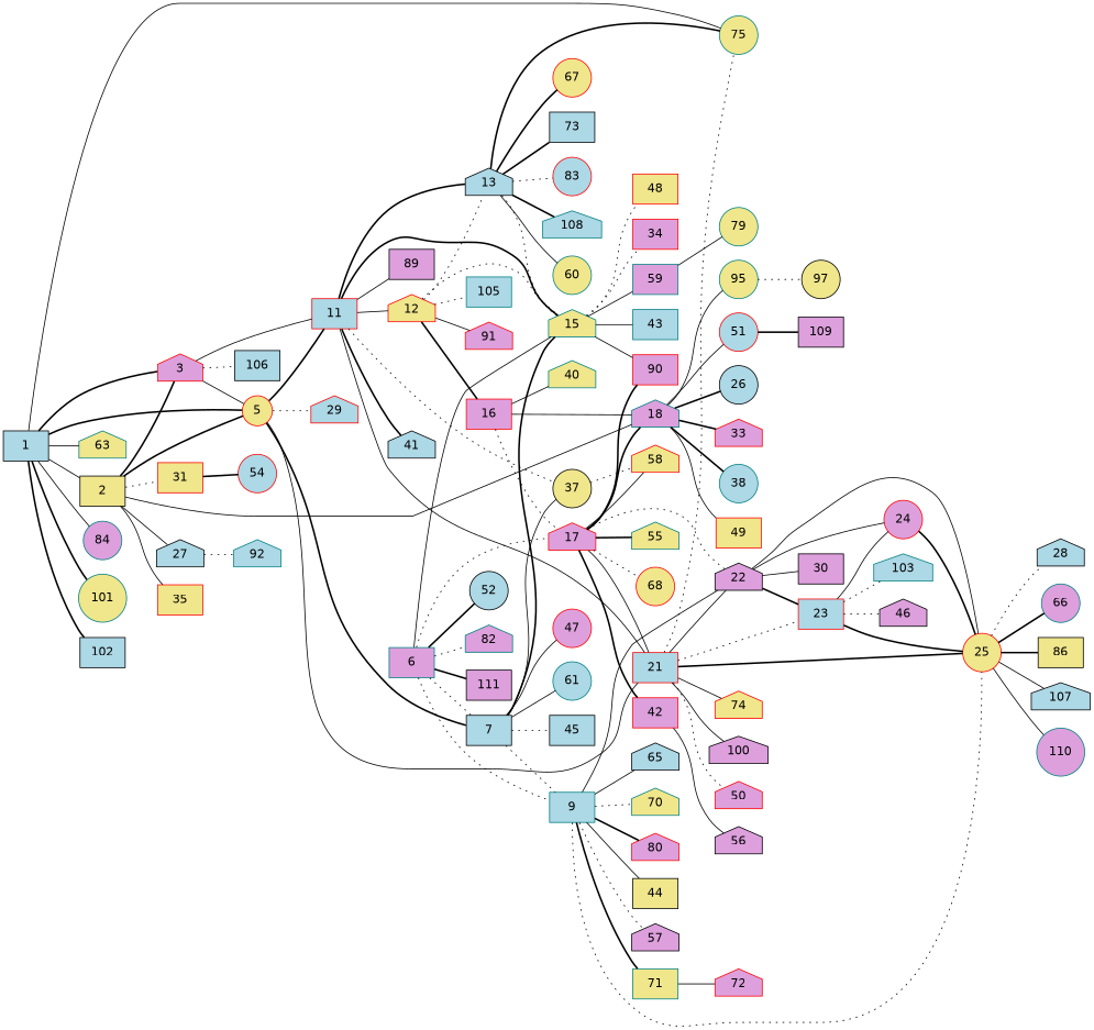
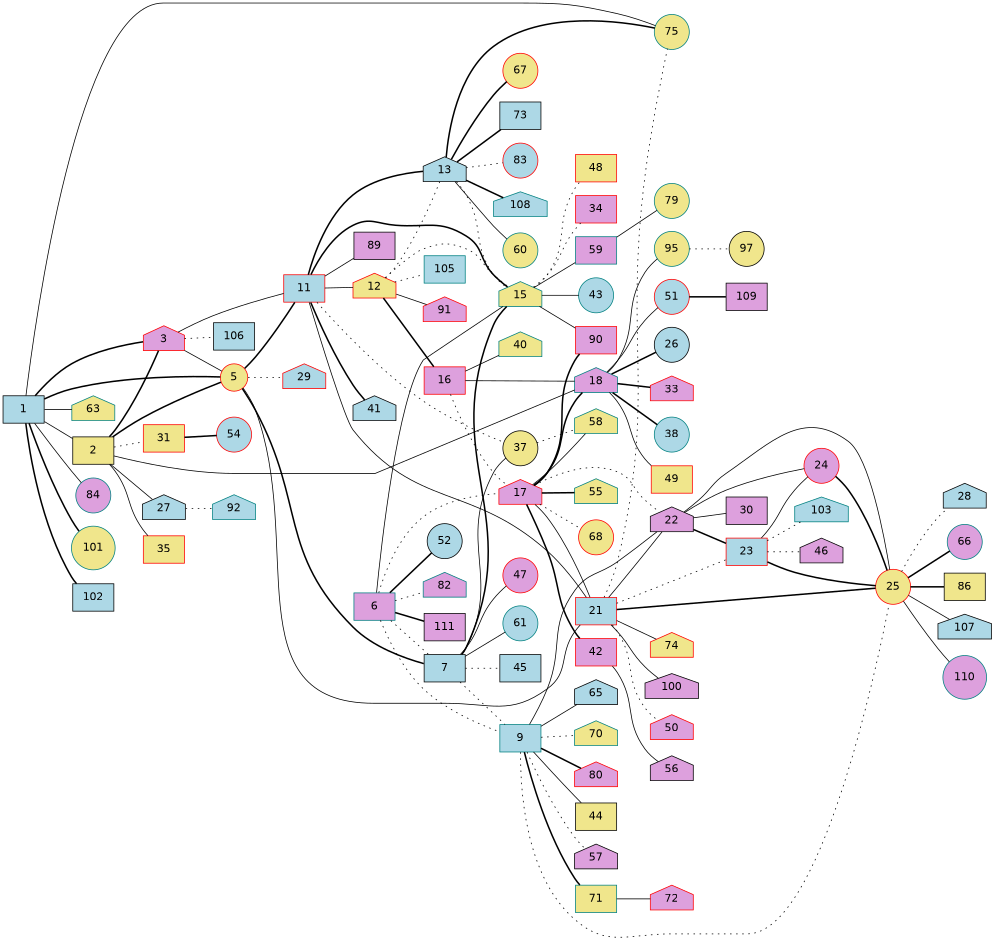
  graph {
    fontname="DejaVu Sans"
    rankdir=LR
    node [color=red fillcolor=lightblue fontname="DejaVu Sans" shape=house style=filled]
    edge [fontname="DejaVu Sans" style=solid]
    1 [color=black shape=box super="+4"]
    2 [color=black fillcolor=khaki shape=box super="+96"]
    3 [fillcolor=plum super="+69"]
    5 [fillcolor=khaki shape=circle super="+81"]
    63 [color=teal fillcolor=khaki]
    75 [color=teal fillcolor=khaki shape=circle super="+98"]
    84 [color=teal fillcolor=plum shape=circle]
    101 [color=teal fillcolor=khaki shape=circle]
    102 [color=black shape=box]
    18 [color=teal fillcolor=plum super="+19"]
    27 [color=black super="+93"]
    31 [fillcolor=khaki shape=box super="+90"]
    35 [fillcolor=khaki shape=box]
    11 [shape=box super="+85"]
    106 [color=black shape=box]
    7 [color=black shape=box super="+53"]
    21 [shape=box super="+39"]
    29
    26 [color=black shape=circle]
    33 [fillcolor=plum]
    38 [color=teal shape=circle]
    49 [fillcolor=khaki shape=box]
    51 [shape=circle]
    95 [color=teal fillcolor=khaki shape=circle]
    92 [color=teal]
    54 [shape=circle]
    15 [color=teal fillcolor=khaki super="+78"]
    37 [color=black fillcolor=khaki shape=circle super="+87"]
    12 [fillcolor=khaki super="+32"]
    13 [color=black super="+14"]
    41 [color=black super="+112"]
    89 [color=black fillcolor=plum shape=box]
    9 [color=teal shape=box super="+10"]
    45 [color=black shape=box]
    47 [fillcolor=plum shape=circle]
    61 [color=teal shape=circle]
    22 [color=black fillcolor=plum super="+77"]
    25 [fillcolor=khaki shape=circle super="+36"]
    23 [shape=box super="+62"]
    50 [fillcolor=plum]
    74 [fillcolor=khaki]
    100 [color=black fillcolor=plum]
    6 [color=teal fillcolor=plum shape=box super="+8"]
    17 [fillcolor=plum super="+64"]
    52 [color=black shape=circle]
    82 [color=teal fillcolor=plum]
    111 [color=black fillcolor=plum shape=box]
    44 [color=black fillcolor=khaki shape=box]
    57 [color=black fillcolor=plum super="+99"]
    65 [color=black super="+76"]
    70 [color=teal fillcolor=khaki]
    71 [color=teal fillcolor=khaki shape=box super="+88"]
    80 [fillcolor=plum super="+104"]
    34 [fillcolor=plum shape=box]
-   43 [color=teal shape=box]
+   43 [color=teal shape=circle]
    48 [fillcolor=khaki shape=box]
    59 [color=teal fillcolor=plum shape=box]
    n58 [fillcolor=plum label=90 shape=box]
    42 [fillcolor=plum shape=box]
    55 [color=teal fillcolor=khaki]
-   58 [fillcolor=khaki]
+   58 [color=teal fillcolor=khaki]
    68 [fillcolor=khaki shape=circle]
    24 [fillcolor=plum shape=circle]
    30 [color=black fillcolor=plum shape=box]
    28 [color=black]
    66 [color=teal fillcolor=plum shape=circle]
    86 [color=black fillcolor=khaki shape=box]
    107 [color=black]
    110 [color=teal fillcolor=plum shape=circle]
    72 [fillcolor=plum]
    16 [fillcolor=plum shape=box super="+20"]
    91 [fillcolor=plum]
    105 [color=teal shape=box]
    60 [color=teal fillcolor=khaki shape=circle]
    67 [fillcolor=khaki shape=circle]
    73 [color=black shape=box]
    83 [shape=circle]
    108 [color=teal]
    40 [color=teal fillcolor=khaki]
    79 [color=teal fillcolor=khaki shape=circle]
    56 [color=black fillcolor=plum]
    109 [color=black fillcolor=plum shape=box]
    97 [color=black fillcolor=khaki shape=circle]
    46 [color=black fillcolor=plum]
    103 [color=teal]
    1 -- 2 [weight=2]
    1 -- 3 [style=bold weight=2]
    1 -- 5 [style=bold weight=2]
    1 -- 63
    1 -- 75
    1 -- 84
    1 -- 101 [style=bold]
    1 -- 102 [style=bold]
    2 -- 3 [style=bold]
    2 -- 5 [style=bold]
    2 -- 18
    2 -- 27
    2 -- 31 [style=dotted]
    2 -- 35
    3 -- 5
    3 -- 11
    3 -- 106 [style=dotted]
    5 -- 11 [style=bold]
    5 -- 7 [style=bold]
    5 -- 21
    5 -- 29 [style=dotted]
    18 -- 26 [style=bold]
    18 -- 33 [style=bold]
    18 -- 38 [style=bold]
    18 -- 49
    18 -- 51
    18 -- 95
    27 -- 92 [style=dotted]
    31 -- 54 [style=bold]
    11 -- 21
    11 -- 15 [style=bold]
    11 -- 37 [style=dotted]
    11 -- 12
    11 -- 13 [style=bold weight=2]
    11 -- 41 [style=bold]
    11 -- 89
    7 -- 15 [style=bold]
    7 -- 37
    7 -- 9 [style=dotted weight=2]
    7 -- 45 [style=dotted]
    7 -- 47
    7 -- 61
    21 -- 75 [style=dotted]
    21 -- 22
    21 -- 25 [style=bold]
    21 -- 23 [style=dotted]
    21 -- 50 [style=dotted]
    21 -- 74
    21 -- 100
    51 -- 109 [style=bold]
    95 -- 97 [style=dotted]
    15 -- 34 [style=dotted]
    15 -- 43
    15 -- 48 [style=dotted]
    15 -- 59
    15 -- n58
    37 -- 58 [style=dotted]
    12 -- 15 [style=dotted]
    12 -- 13 [style=dotted weight=2]
    12 -- 16 [style=bold]
    12 -- 91
    12 -- 105 [style=dotted]
    13 -- 75 [style=bold]
    13 -- 15 [style=dotted weight=2]
    13 -- 60
    13 -- 67 [style=bold]
    13 -- 73 [style=bold]
    13 -- 83 [style=dotted]
    13 -- 108 [style=bold]
    9 -- 22
    9 -- 25 [style=dotted]
    9 -- 44
    9 -- 57 [style=dotted]
    9 -- 65
    9 -- 70 [style=dotted]
    9 -- 71 [style=bold]
    9 -- 80 [style=bold]
    22 -- 25
    22 -- 23 [style=bold]
    22 -- 24
    22 -- 30
    25 -- 28 [style=dotted]
    25 -- 66 [style=bold]
    25 -- 86 [style=bold]
    25 -- 107
    25 -- 110
    23 -- 25 [style=bold]
    23 -- 24
    23 -- 46 [style=dotted]
    23 -- 103 [style=dotted]
    6 -- 7 [style=dotted weight=2]
    6 -- 15
    6 -- 9 [style=dotted weight=4]
    6 -- 17 [style=dotted]
    6 -- 52 [style=bold]
    6 -- 82 [style=dotted]
    6 -- 111 [style=bold]
    17 -- 18 [style=bold weight=2]
    17 -- 21
    17 -- 22 [style=dotted]
    17 -- n58 [style=bold]
    17 -- 42 [style=bold]
    17 -- 55 [style=bold]
    17 -- 58
    17 -- 68 [style=dotted]
    71 -- 72
    59 -- 79
    42 -- 56
    24 -- 25 [style=bold]
    16 -- 18 [weight=4]
    16 -- 17 [style=dotted weight=2]
    16 -- 40
  }
